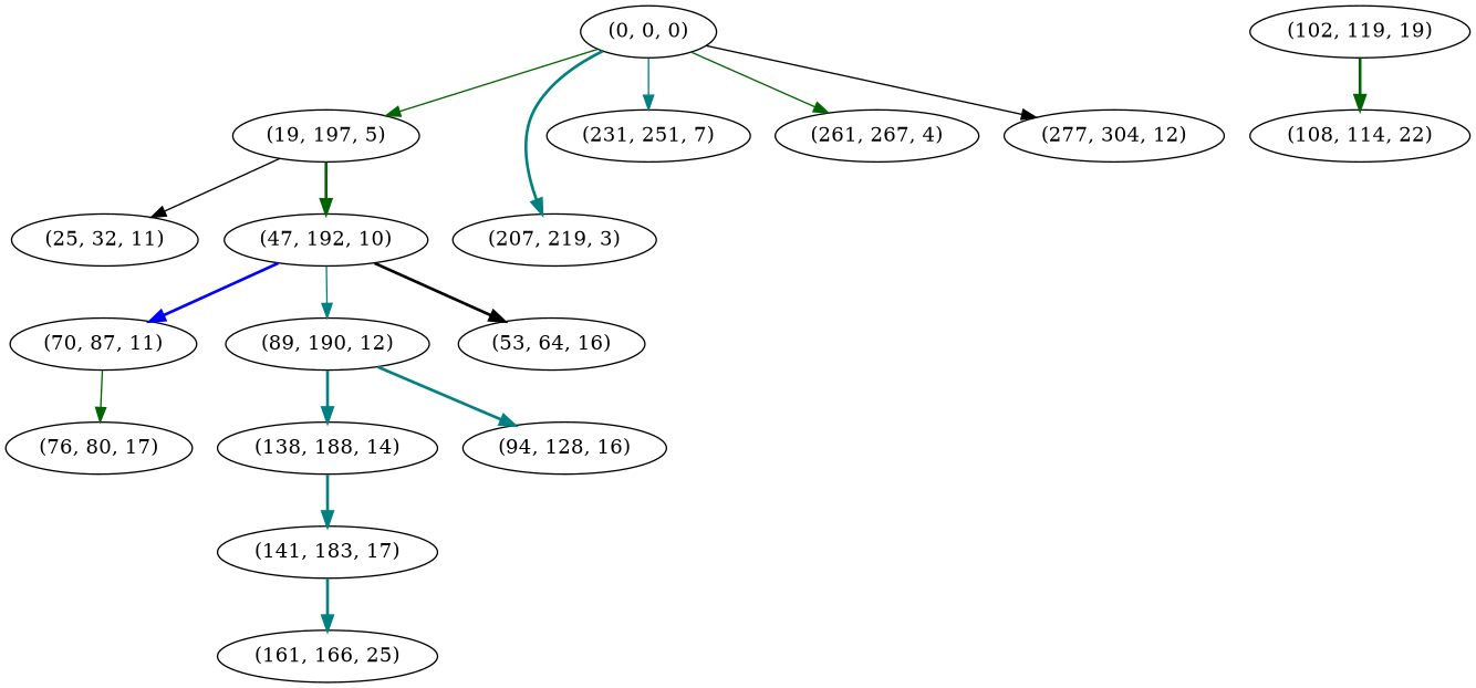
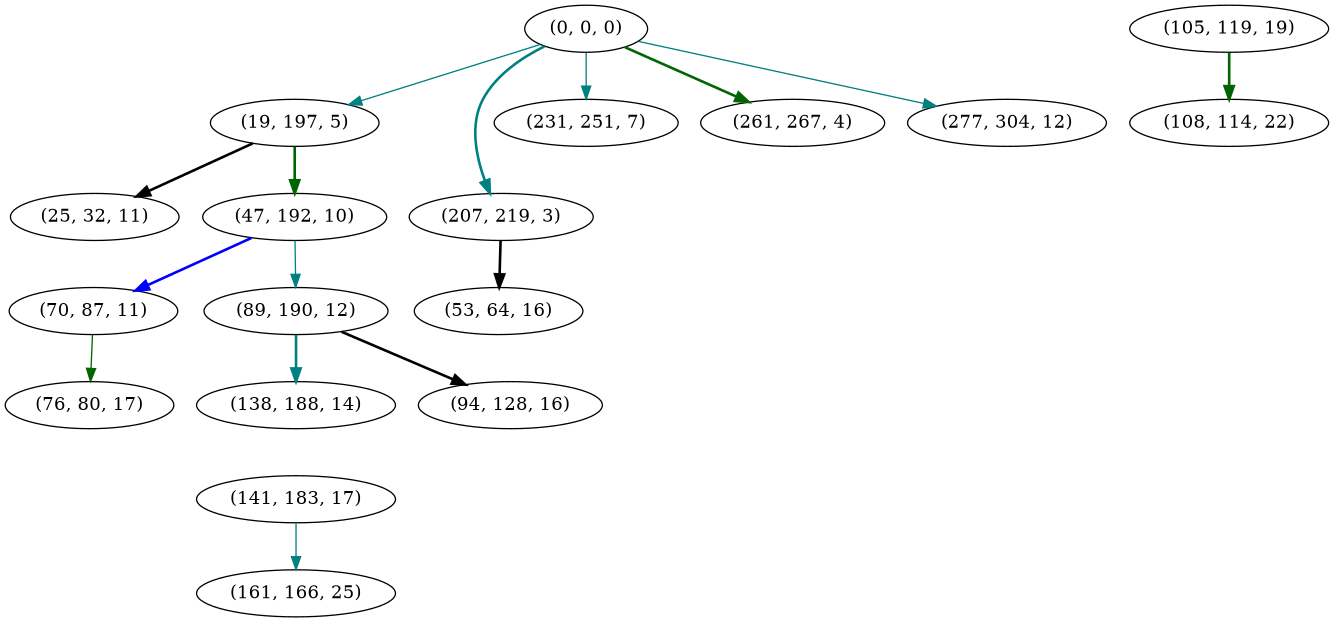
  digraph {
    edge [color=teal style=bold]
    "(0, 0, 0)"
    "(19, 197, 5)"
    "(207, 219, 3)"
    "(231, 251, 7)"
    "(261, 267, 4)"
    n6 [label="(277, 304, 12)"]
    "(25, 32, 11)"
    "(47, 192, 10)"
    "(53, 64, 16)"
    "(70, 87, 11)"
    "(89, 190, 12)"
    "(76, 80, 17)"
    "(94, 128, 16)"
    "(138, 188, 14)"
    "(141, 183, 17)"
-   "(102, 119, 19)"
+   "(102, 119, 19)" [label="(105, 119, 19)"]
    "(108, 114, 22)"
    "(161, 166, 25)"
-   "(0, 0, 0)" -> "(19, 197, 5)" [color=darkgreen style=solid]
+   "(0, 0, 0)" -> "(19, 197, 5)" [style=solid]
    "(0, 0, 0)" -> "(207, 219, 3)"
    "(0, 0, 0)" -> "(231, 251, 7)" [style=solid]
-   "(0, 0, 0)" -> "(261, 267, 4)" [color=darkgreen style=solid]
-   "(0, 0, 0)" -> n6 [color=black style=solid]
-   "(19, 197, 5)" -> "(25, 32, 11)" [color=black style=solid]
+   "(0, 0, 0)" -> "(261, 267, 4)" [color=darkgreen]
+   "(0, 0, 0)" -> n6 [style=solid]
+   "(19, 197, 5)" -> "(25, 32, 11)" [color=black]
    "(19, 197, 5)" -> "(47, 192, 10)" [color=darkgreen]
-   "(47, 192, 10)" -> "(53, 64, 16)" [color=black]
+   "(207, 219, 3)" -> "(53, 64, 16)" [color=black]
    "(47, 192, 10)" -> "(70, 87, 11)" [color=blue]
    "(47, 192, 10)" -> "(89, 190, 12)" [style=solid]
    "(70, 87, 11)" -> "(76, 80, 17)" [color=darkgreen style=solid]
-   "(89, 190, 12)" -> "(94, 128, 16)"
+   "(89, 190, 12)" -> "(94, 128, 16)" [color=black]
    "(89, 190, 12)" -> "(138, 188, 14)"
-   "(138, 188, 14)" -> "(141, 183, 17)"
-   "(141, 183, 17)" -> "(161, 166, 25)"
+   "(141, 183, 17)" -> "(161, 166, 25)" [style=solid]
    "(102, 119, 19)" -> "(108, 114, 22)" [color=darkgreen]
  }
